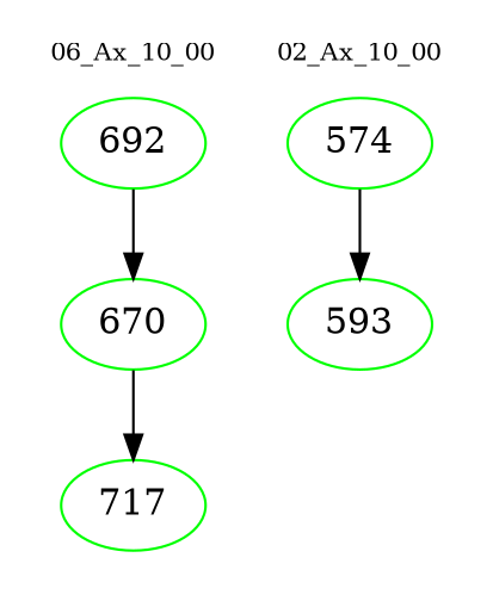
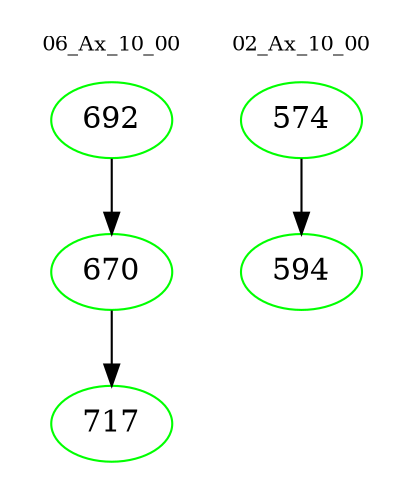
  digraph {
    node [color=green]
    edge [color=black]
    n1 [label=692]
    n2 [label=670]
    n3 [label=717]
    n4 [label=574]
-   n5 [label=593]
+   n5 [label=594]
    subgraph cluster_1 {
      color=white
      fontsize=10
      label="06_Ax_10_00"
      n1
      n2
      n3
    }
    subgraph cluster_2 {
      color=white
      fontsize=10
      label="02_Ax_10_00"
      n4
      n5
    }
    n1 -> n2
    n2 -> n3
    n4 -> n5
  }
